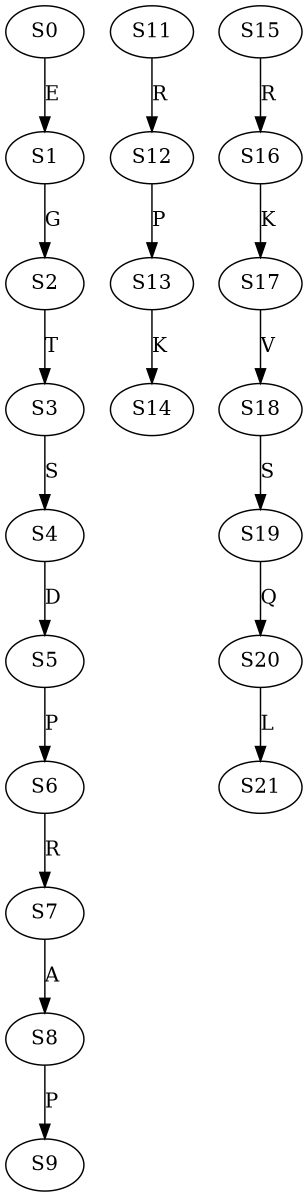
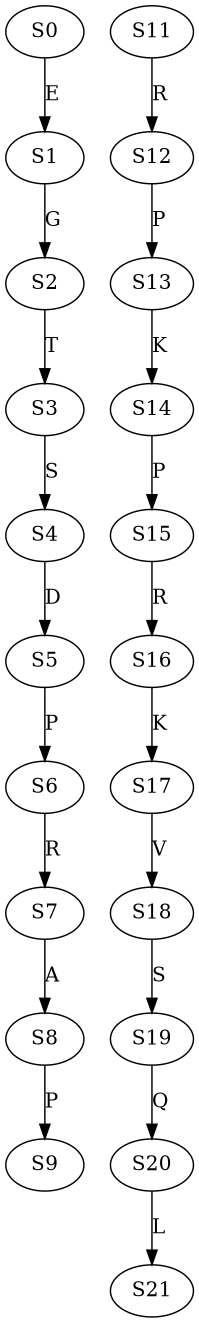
  strict digraph {
    S0
    S1
    S2
    S3
    S4
    S5
    S6
    S7
    S8
    S9
    S11
    S12
    S13
    S14
    S15
    S16
    S17
    S18
    S19
    S20
    S21
    S0 -> S1 [label=E]
    S1 -> S2 [label=G]
    S2 -> S3 [label=T]
    S3 -> S4 [label=S]
    S4 -> S5 [label=D]
    S5 -> S6 [label=P]
    S6 -> S7 [label=R]
    S7 -> S8 [label=A]
    S8 -> S9 [label=P]
    S11 -> S12 [label=R]
    S12 -> S13 [label=P]
    S13 -> S14 [label=K]
+   S14 -> S15 [label=P]
    S15 -> S16 [label=R]
    S16 -> S17 [label=K]
    S17 -> S18 [label=V]
    S18 -> S19 [label=S]
    S19 -> S20 [label=Q]
    S20 -> S21 [label=L]
  }
